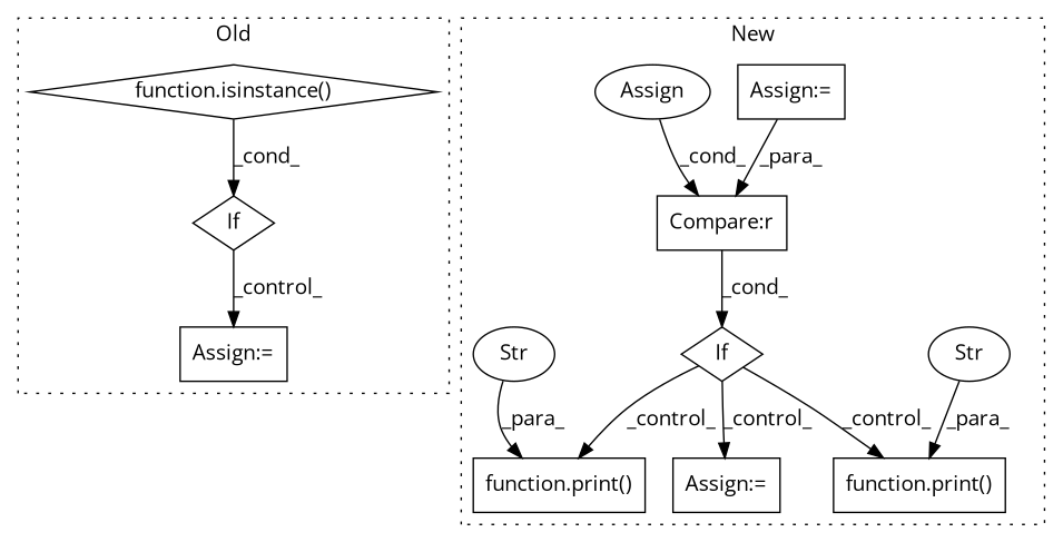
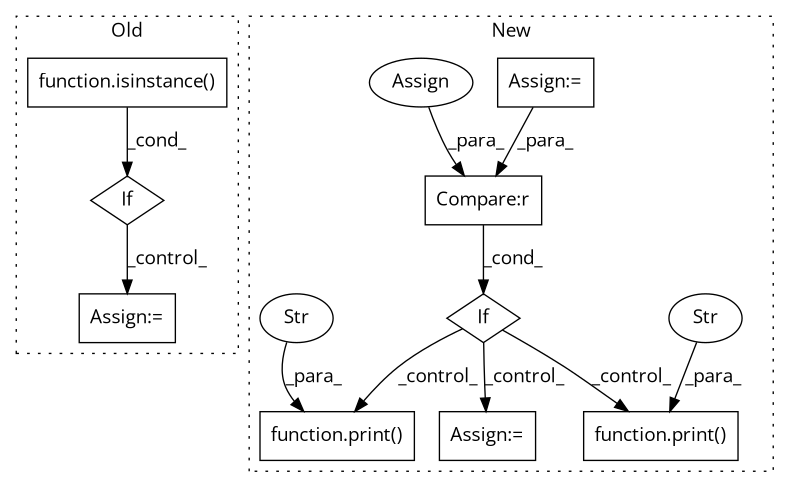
  digraph {
    fontname="Open Sans"
    node [a=75 fontname="Open Sans" l=3 shape=box]
    edge [fontname="Open Sans"]
-   n1 [l="11,1" label="function.isinstance()" s="507,530" shape=diamond]
+   n1 [l="11,1" label="function.isinstance()" s="507,530"]
    n2 [a=96 label=If s=504 shape=diamond]
    n3 [a=68 label="Assign:=" s=574]
    n4 [l="6,1" label="function.print()" s="1542,1599"]
    n5 [a=66 l=51 label=Str s=1548 shape=ellipse]
    n6 [a=96 label=If s=878 shape=diamond]
    n7 [a=68 l=4 label="Assign:=" s=1284]
    n8 [a=40 l=12 label="Compare:r" s=881]
    n9 [a=68 label="Assign:=" s=789]
    n10 [l="6,1" label="function.print()" s="1306,1334"]
    n11 [a=66 l=22 label=Str s=1312 shape=ellipse]
    n12 [a=76 label=Assign s=890 shape=ellipse]
    subgraph cluster_1 {
      label=Old
      style=dotted
      n1
      n2
      n3
    }
    subgraph cluster_2 {
      label=New
      style=dotted
      n4
      n5
      n6
      n7
      n8
      n9
      n10
      n11
      n12
    }
    n1 -> n2 [label=_cond_]
    n2 -> n3 [label=_control_]
    n5 -> n4 [label=_para_]
    n6 -> n4 [label=_control_]
    n6 -> n7 [label=_control_]
    n6 -> n10 [label=_control_]
    n8 -> n6 [label=_cond_]
    n9 -> n8 [label=_para_]
    n11 -> n10 [label=_para_]
-   n12 -> n8 [label=_cond_]
+   n12 -> n8 [label=_para_]
  }
